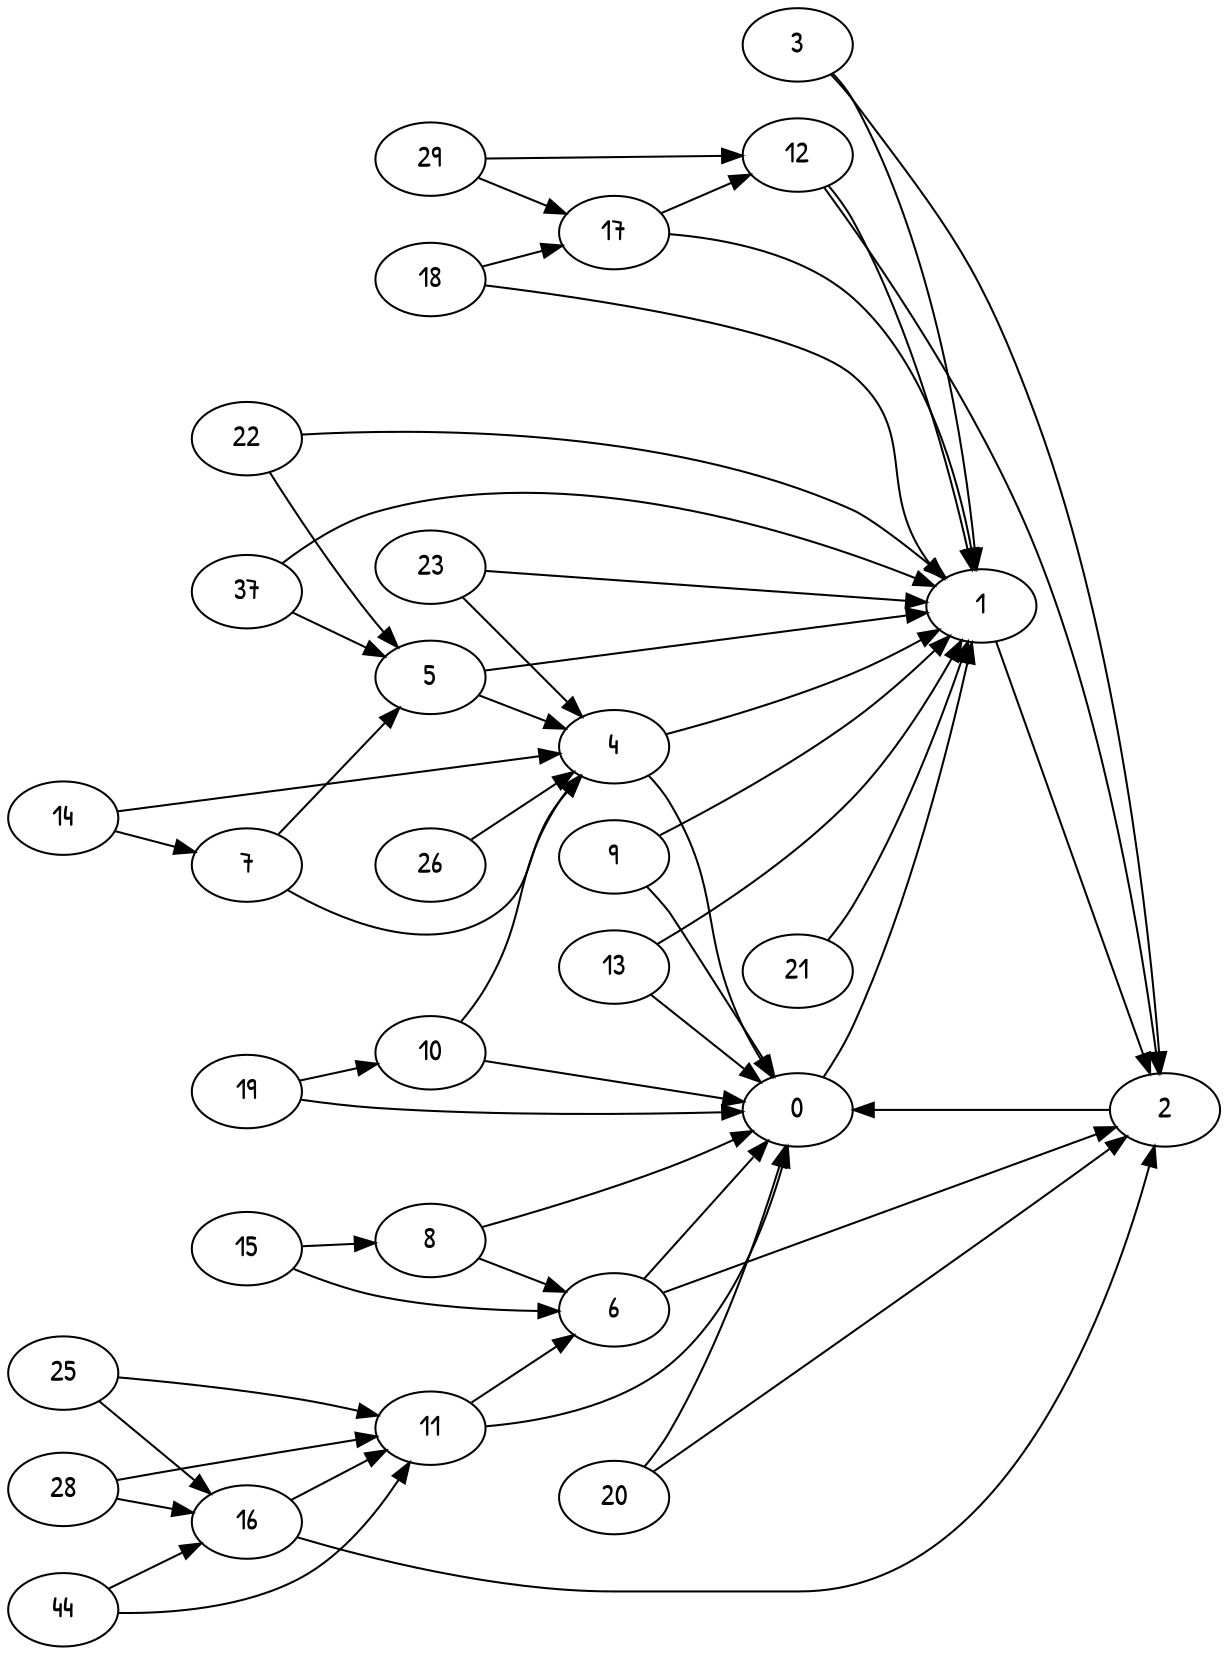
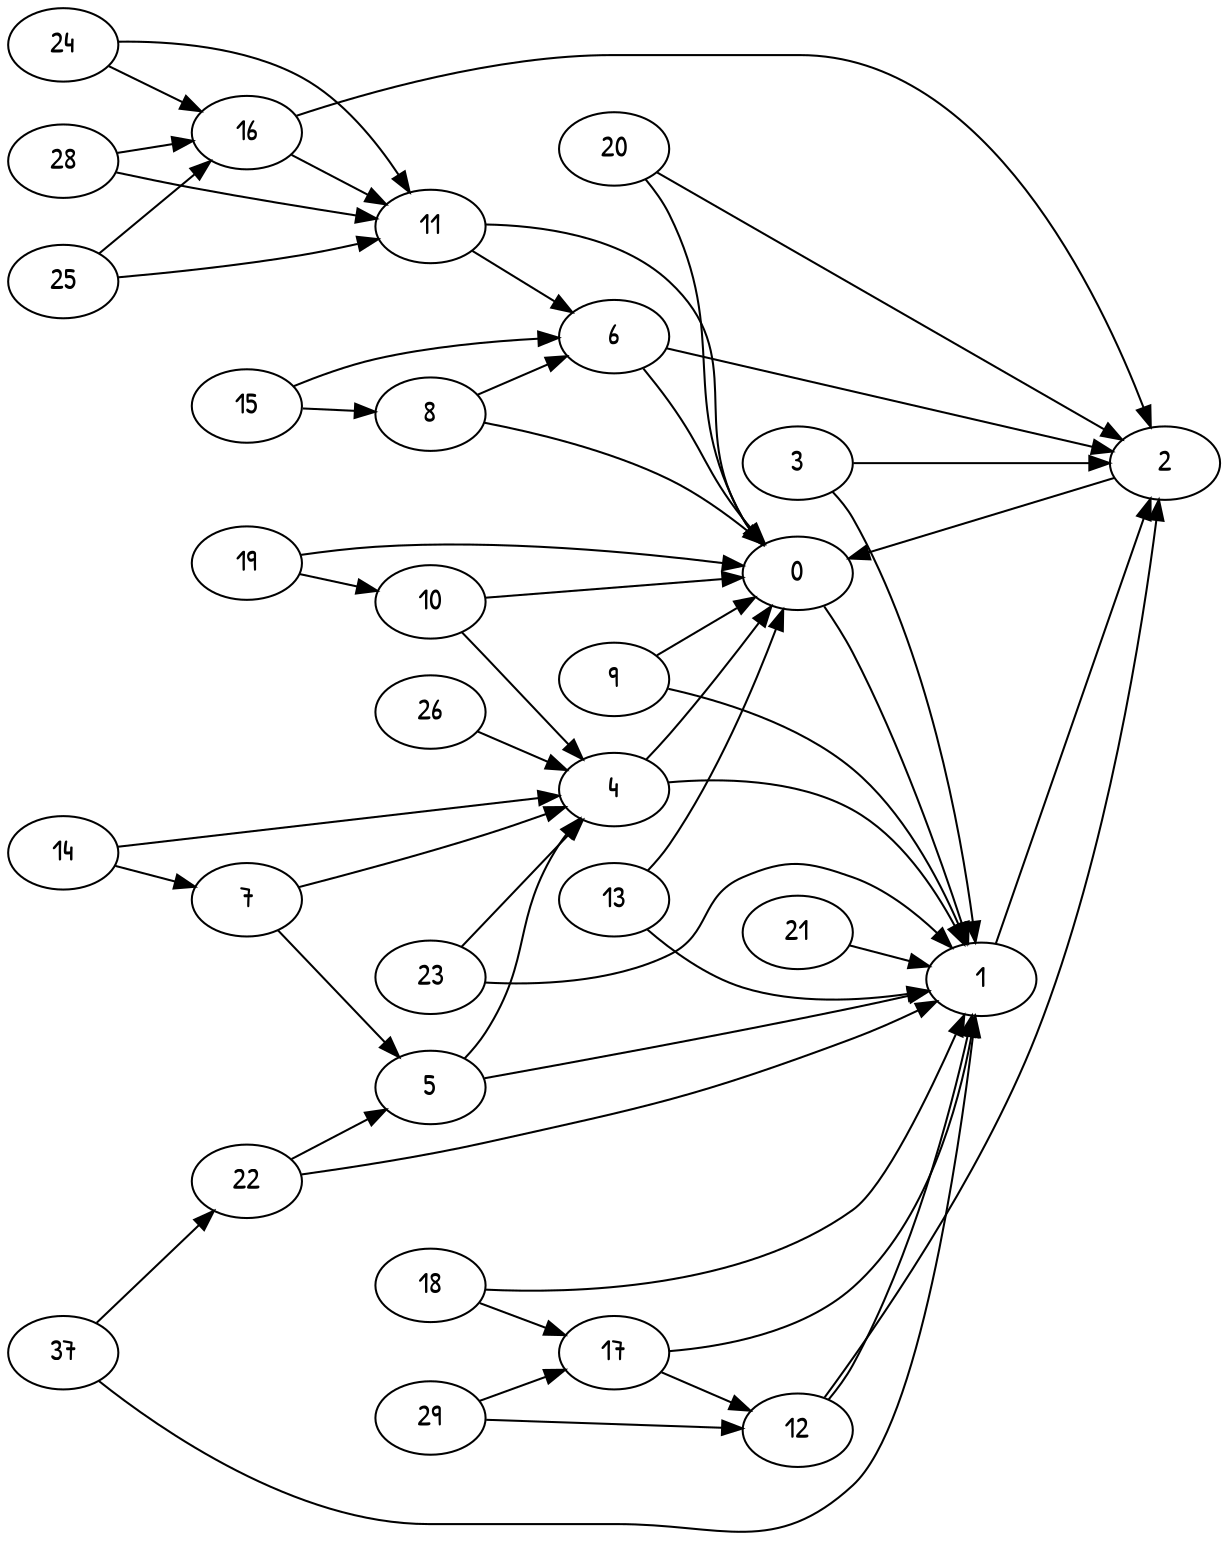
  digraph {
    fontname="Patrick Hand"
    rankdir=LR
    node [fontname="Patrick Hand"]
    edge [fontname="Patrick Hand"]
    0
    1
    2
    3
    4
    5
    6
    7
    8
    9
    10
    11
    12
    13
    14
    15
    16
    17
    18
    19
    20
    21
    22
    23
-   24 [label=44]
+   24
    25
    26
    n28 [label=37]
    28
    29
    0 -> 1
    1 -> 2
    2 -> 0
    3 -> 1
    3 -> 2
    4 -> 0
    4 -> 1
    5 -> 1
    5 -> 4
    6 -> 0
    6 -> 2
    7 -> 4
    7 -> 5
    8 -> 0
    8 -> 6
    9 -> 0
    9 -> 1
    10 -> 0
    10 -> 4
    11 -> 0
    11 -> 6
    12 -> 1
    12 -> 2
    13 -> 0
    13 -> 1
    14 -> 4
    14 -> 7
    15 -> 6
    15 -> 8
    16 -> 2
    16 -> 11
    17 -> 1
    17 -> 12
    18 -> 1
    18 -> 17
    19 -> 0
    19 -> 10
    20 -> 0
    20 -> 2
    21 -> 1
    22 -> 1
    22 -> 5
    23 -> 1
    23 -> 4
    24 -> 11
    24 -> 16
    25 -> 11
    25 -> 16
    26 -> 4
    n28 -> 1
-   n28 -> 5
+   n28 -> 22
    28 -> 11
    28 -> 16
    29 -> 12
    29 -> 17
  }
